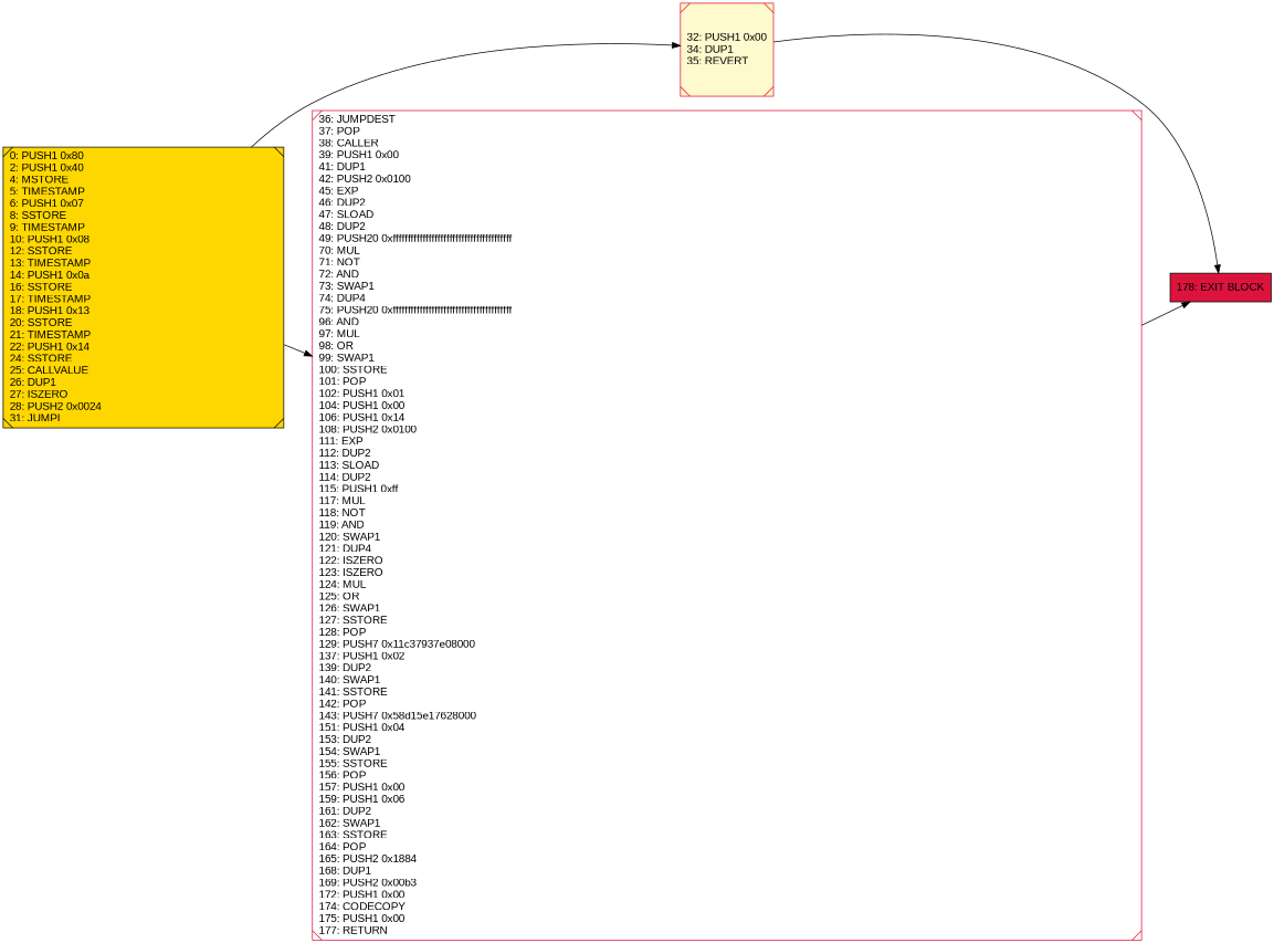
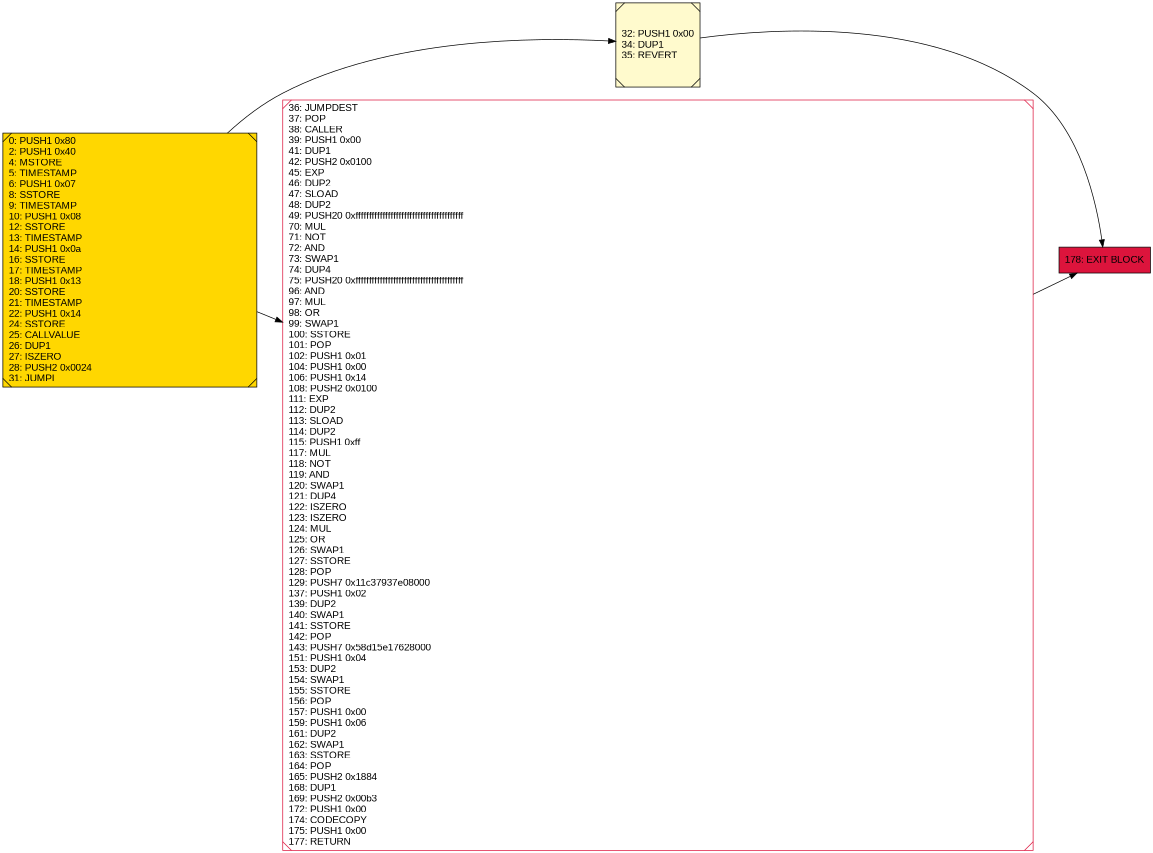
  digraph {
    rankdir=LR
    node [color=black fontcolor=black fontname=arial shape=Msquare style=filled]
    n1 [fillcolor=gold label="0: PUSH1 0x80\l2: PUSH1 0x40\l4: MSTORE\l5: TIMESTAMP\l6: PUSH1 0x07\l8: SSTORE\l9: TIMESTAMP\l10: PUSH1 0x08\l12: SSTORE\l13: TIMESTAMP\l14: PUSH1 0x0a\l16: SSTORE\l17: TIMESTAMP\l18: PUSH1 0x13\l20: SSTORE\l21: TIMESTAMP\l22: PUSH1 0x14\l24: SSTORE\l25: CALLVALUE\l26: DUP1\l27: ISZERO\l28: PUSH2 0x0024\l31: JUMPI\l"]
-   n2 [color=crimson fillcolor=lemonchiffon label="32: PUSH1 0x00\l34: DUP1\l35: REVERT\l"]
+   n2 [fillcolor=lemonchiffon label="32: PUSH1 0x00\l34: DUP1\l35: REVERT\l"]
    n3 [color=crimson fillcolor=white label="36: JUMPDEST\l37: POP\l38: CALLER\l39: PUSH1 0x00\l41: DUP1\l42: PUSH2 0x0100\l45: EXP\l46: DUP2\l47: SLOAD\l48: DUP2\l49: PUSH20 0xffffffffffffffffffffffffffffffffffffffff\l70: MUL\l71: NOT\l72: AND\l73: SWAP1\l74: DUP4\l75: PUSH20 0xffffffffffffffffffffffffffffffffffffffff\l96: AND\l97: MUL\l98: OR\l99: SWAP1\l100: SSTORE\l101: POP\l102: PUSH1 0x01\l104: PUSH1 0x00\l106: PUSH1 0x14\l108: PUSH2 0x0100\l111: EXP\l112: DUP2\l113: SLOAD\l114: DUP2\l115: PUSH1 0xff\l117: MUL\l118: NOT\l119: AND\l120: SWAP1\l121: DUP4\l122: ISZERO\l123: ISZERO\l124: MUL\l125: OR\l126: SWAP1\l127: SSTORE\l128: POP\l129: PUSH7 0x11c37937e08000\l137: PUSH1 0x02\l139: DUP2\l140: SWAP1\l141: SSTORE\l142: POP\l143: PUSH7 0x58d15e17628000\l151: PUSH1 0x04\l153: DUP2\l154: SWAP1\l155: SSTORE\l156: POP\l157: PUSH1 0x00\l159: PUSH1 0x06\l161: DUP2\l162: SWAP1\l163: SSTORE\l164: POP\l165: PUSH2 0x1884\l168: DUP1\l169: PUSH2 0x00b3\l172: PUSH1 0x00\l174: CODECOPY\l175: PUSH1 0x00\l177: RETURN\l"]
    n4 [fillcolor=crimson label="178: EXIT BLOCK\l" shape=box]
    n1 -> n2
    n1 -> n3
    n2 -> n4
    n3 -> n4
  }
